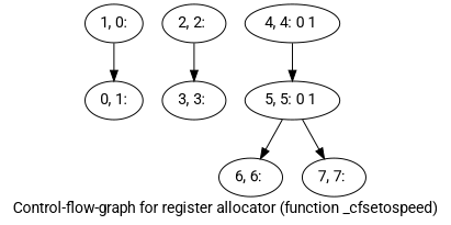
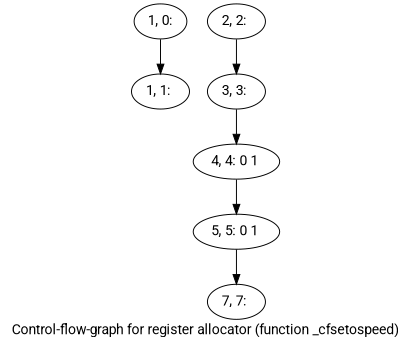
  digraph {
    fontname=Roboto
    label="Control-flow-graph for register allocator (function _cfsetospeed)"
    node [fontname=Roboto]
    edge [fontname=Roboto]
    n1 [label="1, 0:"]
-   n2 [label="0, 1:"]
+   n2 [label="1, 1: "]
    n3 [label="2, 2: "]
    n4 [label="3, 3: "]
    n5 [label="4, 4: 0 1 "]
    n6 [label="5, 5: 0 1 "]
-   n7 [label="6, 6: "]
    n8 [label="7, 7: "]
    n1 -> n2
    n3 -> n4
+   n4 -> n5
    n5 -> n6
-   n6 -> n7
    n6 -> n8
  }
